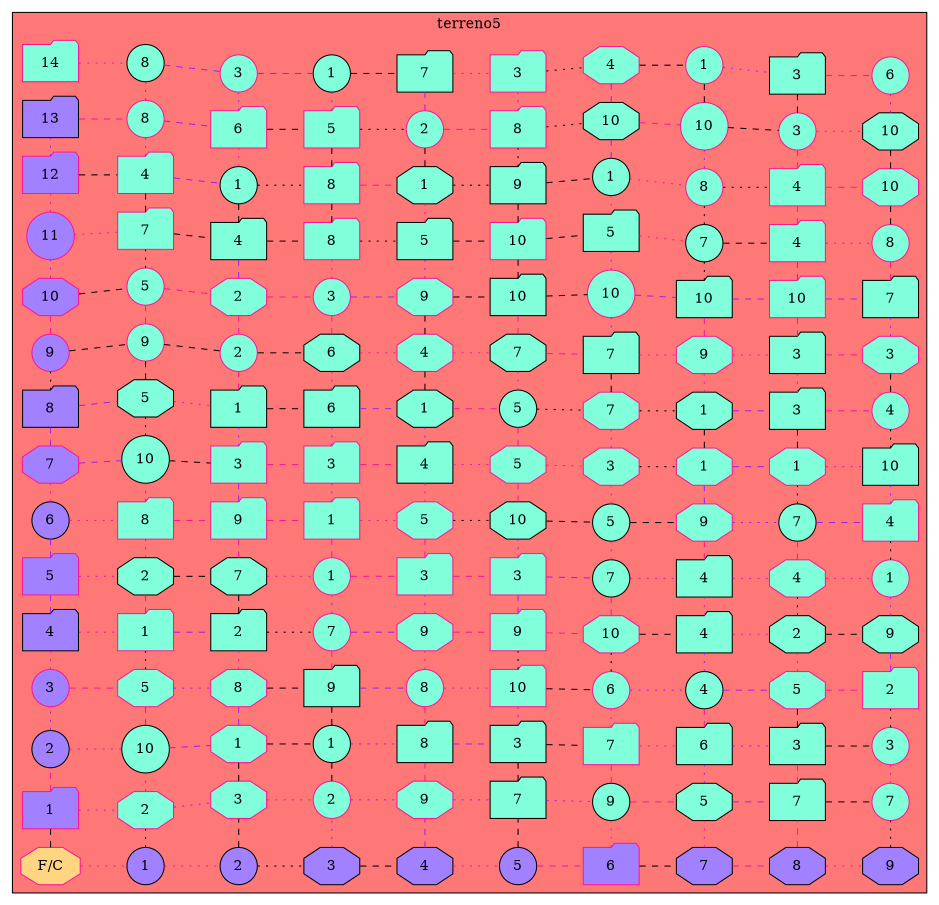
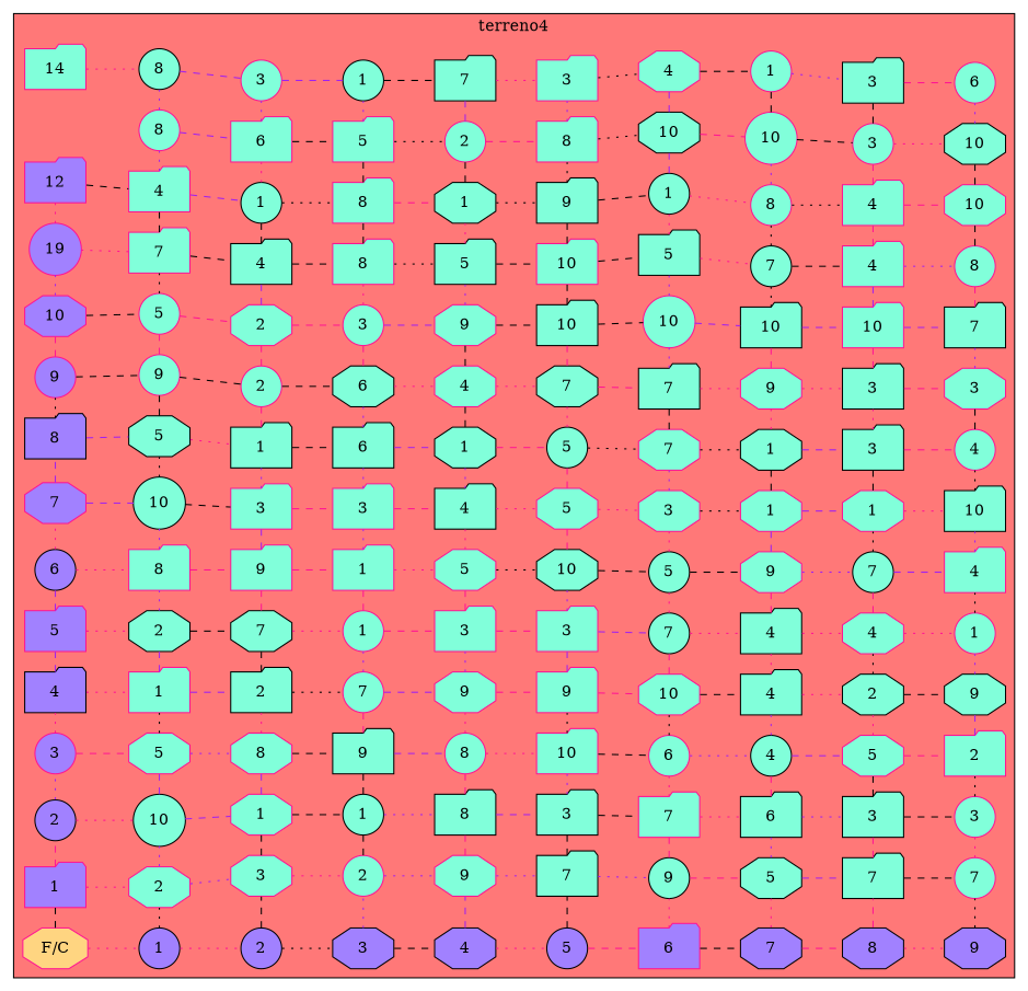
  graph {
    rankdir=LR
    node [color=deeppink fillcolor="#81FFDA" shape=folder style=filled group=2]
    edge [color=deeppink style=dashed]
    n1 [fillcolor="#FFD581" label="F/C" shape=octagon group=""]
    n2 [fillcolor="#A181FF" label=1]
    n3 [color=black fillcolor="#A181FF" group=3 label=2 shape=circle]
    n4 [fillcolor="#A181FF" group=4 label=3 shape=circle]
    n5 [color=black fillcolor="#A181FF" group=5 label=4]
    n6 [fillcolor="#A181FF" group=6 label=5]
    n7 [color=black fillcolor="#A181FF" group=7 label=6 shape=circle]
    n8 [fillcolor="#A181FF" group=8 label=7 shape=octagon]
    n9 [color=black fillcolor="#A181FF" group=9 label=8]
    n10 [fillcolor="#A181FF" group=10 label=9 shape=circle]
    n11 [fillcolor="#A181FF" group=11 label=10 shape=octagon]
-   n12 [fillcolor="#A181FF" group=12 label=11 shape=circle]
+   n12 [fillcolor="#A181FF" group=12 label=19 shape=circle]
    n13 [fillcolor="#A181FF" group=13 label=12]
-   n14 [color=black fillcolor="#A181FF" group=14 label=13]
    n15 [group=15 label=14]
    n16 [color=black fillcolor="#A181FF" group=1 label=1 shape=circle]
    n17 [label=2 shape=octagon]
    n18 [color=black label=10 shape=circle]
    n19 [label=5 shape=octagon]
    n20 [label=1]
    n21 [color=black label=2 shape=octagon]
    n22 [label=8]
    n23 [color=black label=10 shape=circle]
    n24 [color=black label=5 shape=octagon]
    n25 [label=9 shape=circle]
    n26 [label=5 shape=circle]
    n27 [label=7]
    n28 [label=4]
    n29 [label=8 shape=circle]
    n30 [color=black label=8 shape=circle]
    n31 [color=black fillcolor="#A181FF" group=1 label=2 shape=circle]
    n32 [group=3 label=3 shape=octagon]
    n33 [group=3 label=1 shape=octagon]
    n34 [group=3 label=8 shape=octagon]
    n35 [color=black group=3 label=2]
    n36 [color=black group=3 label=7 shape=octagon]
    n37 [group=3 label=9]
    n38 [group=3 label=3]
    n39 [color=black group=3 label=1]
    n40 [group=3 label=2 shape=circle]
    n41 [group=3 label=2 shape=octagon]
    n42 [color=black group=3 label=4]
    n43 [color=black group=3 label=1 shape=circle]
    n44 [group=3 label=6]
    n45 [group=3 label=3 shape=circle]
    n46 [color=black fillcolor="#A181FF" group=1 label=3 shape=octagon]
    n47 [group=4 label=2 shape=circle]
    n48 [color=black group=4 label=1 shape=circle]
    n49 [color=black group=4 label=9]
    n50 [group=4 label=7 shape=circle]
    n51 [group=4 label=1 shape=circle]
    n52 [group=4 label=1]
    n53 [group=4 label=3]
    n54 [color=black group=4 label=6]
    n55 [color=black group=4 label=6 shape=octagon]
    n56 [group=4 label=3 shape=circle]
    n57 [group=4 label=8]
    n58 [group=4 label=8]
    n59 [group=4 label=5]
    n60 [color=black group=4 label=1 shape=circle]
    n61 [color=black fillcolor="#A181FF" group=1 label=4 shape=octagon]
    n62 [group=5 label=9 shape=octagon]
    n63 [color=black group=5 label=8]
    n64 [group=5 label=8 shape=circle]
    n65 [group=5 label=9 shape=octagon]
    n66 [group=5 label=3]
    n67 [group=5 label=5 shape=octagon]
    n68 [color=black group=5 label=4]
    n69 [color=black group=5 label=1 shape=octagon]
    n70 [group=5 label=4 shape=octagon]
    n71 [group=5 label=9 shape=octagon]
    n72 [color=black group=5 label=5]
    n73 [color=black group=5 label=1 shape=octagon]
    n74 [group=5 label=2 shape=circle]
    n75 [color=black group=5 label=7]
    n76 [color=black fillcolor="#A181FF" group=1 label=5 shape=circle]
    n77 [color=black group=6 label=7]
    n78 [color=black group=6 label=3]
    n79 [group=6 label=10]
    n80 [group=6 label=9]
    n81 [group=6 label=3]
    n82 [color=black group=6 label=10 shape=octagon]
    n83 [group=6 label=5 shape=octagon]
    n84 [color=black group=6 label=5 shape=circle]
    n85 [color=black group=6 label=7 shape=octagon]
    n86 [color=black group=6 label=10]
    n87 [group=6 label=10]
    n88 [color=black group=6 label=9]
    n89 [group=6 label=8]
    n90 [group=6 label=3]
    n91 [fillcolor="#A181FF" group=1 label=6]
    n92 [color=black group=7 label=9 shape=circle]
    n93 [group=7 label=7]
    n94 [group=7 label=6 shape=circle]
    n95 [group=7 label=10 shape=octagon]
    n96 [color=black group=7 label=7 shape=circle]
    n97 [color=black group=7 label=5 shape=circle]
    n98 [group=7 label=3 shape=octagon]
    n99 [group=7 label=7 shape=octagon]
    n100 [color=black group=7 label=7]
    n101 [group=7 label=10 shape=circle]
    n102 [color=black group=7 label=5]
    n103 [color=black group=7 label=1 shape=circle]
    n104 [color=black group=7 label=10 shape=octagon]
    n105 [group=7 label=4 shape=octagon]
    n106 [color=black fillcolor="#A181FF" group=1 label=7 shape=octagon]
    n107 [color=black group=8 label=5 shape=octagon]
    n108 [color=black group=8 label=6]
    n109 [color=black group=8 label=4 shape=circle]
    n110 [color=black group=8 label=4]
    n111 [color=black group=8 label=4]
    n112 [group=8 label=9 shape=octagon]
    n113 [group=8 label=1 shape=octagon]
    n114 [color=black group=8 label=1 shape=octagon]
    n115 [group=8 label=9 shape=octagon]
    n116 [color=black group=8 label=10]
    n117 [color=black group=8 label=7 shape=circle]
    n118 [group=8 label=8 shape=circle]
    n119 [group=8 label=10 shape=circle]
    n120 [group=8 label=1 shape=circle]
    n121 [color=black fillcolor="#A181FF" group=1 label=8 shape=octagon]
    n122 [color=black group=9 label=7]
    n123 [color=black group=9 label=3]
    n124 [group=9 label=5 shape=octagon]
    n125 [color=black group=9 label=2 shape=octagon]
    n126 [group=9 label=4 shape=octagon]
    n127 [color=black group=9 label=7 shape=circle]
    n128 [group=9 label=1 shape=octagon]
    n129 [color=black group=9 label=3]
    n130 [color=black group=9 label=3]
    n131 [group=9 label=10]
    n132 [group=9 label=4]
    n133 [group=9 label=4]
    n134 [group=9 label=3 shape=circle]
    n135 [color=black group=9 label=3]
    n136 [color=black fillcolor="#A181FF" group=1 label=9 shape=octagon]
    n137 [group=10 label=7 shape=circle]
    n138 [group=10 label=3 shape=circle]
    n139 [group=10 label=2]
    n140 [color=black group=10 label=9 shape=octagon]
    n141 [group=10 label=1 shape=circle]
    n142 [group=10 label=4]
    n143 [color=black group=10 label=10]
    n144 [group=10 label=4 shape=circle]
    n145 [group=10 label=3 shape=octagon]
    n146 [color=black group=10 label=7]
    n147 [group=10 label=8 shape=circle]
    n148 [group=10 label=10 shape=octagon]
    n149 [color=black group=10 label=10 shape=octagon]
    n150 [group=10 label=6 shape=circle]
    subgraph cluster_1 {
      bgcolor="#FF7878"
-     label=" terreno5 "
+     label=" terreno4 "
      subgraph sub_2 {
        bgcolor="#FF7878"
        label=" terreno5 "
        rank=same
        n1
        n2
        n3
        n4
        n5
        n6
        n7
        n8
        n9
        n10
        n11
        n12
        n13
-       n14
        n15
      }
      subgraph sub_3 {
        bgcolor="#FF7878"
        label=" terreno5 "
        rank=same
        n16
        n17
        n18
        n19
        n20
        n21
        n22
        n23
        n24
        n25
        n26
        n27
        n28
        n29
        n30
      }
      subgraph sub_4 {
        bgcolor="#FF7878"
        label=" terreno5 "
        rank=same
        n31
        n32
        n33
        n34
        n35
        n36
        n37
        n38
        n39
        n40
        n41
        n42
        n43
        n44
        n45
      }
      subgraph sub_5 {
        bgcolor="#FF7878"
        label=" terreno5 "
        rank=same
        n46
        n47
        n48
        n49
        n50
        n51
        n52
        n53
        n54
        n55
        n56
        n57
        n58
        n59
        n60
      }
      subgraph sub_6 {
        bgcolor="#FF7878"
        label=" terreno5 "
        rank=same
        n61
        n62
        n63
        n64
        n65
        n66
        n67
        n68
        n69
        n70
        n71
        n72
        n73
        n74
        n75
      }
      subgraph sub_7 {
        bgcolor="#FF7878"
        label=" terreno5 "
        rank=same
        n76
        n77
        n78
        n79
        n80
        n81
        n82
        n83
        n84
        n85
        n86
        n87
        n88
        n89
        n90
      }
      subgraph sub_8 {
        bgcolor="#FF7878"
        label=" terreno5 "
        rank=same
        n91
        n92
        n93
        n94
        n95
        n96
        n97
        n98
        n99
        n100
        n101
        n102
        n103
        n104
        n105
      }
      subgraph sub_9 {
        bgcolor="#FF7878"
        label=" terreno5 "
        rank=same
        n106
        n107
        n108
        n109
        n110
        n111
        n112
        n113
        n114
        n115
        n116
        n117
        n118
        n119
        n120
      }
      subgraph sub_10 {
        bgcolor="#FF7878"
        label=" terreno5 "
        rank=same
        n121
        n122
        n123
        n124
        n125
        n126
        n127
        n128
        n129
        n130
        n131
        n132
        n133
        n134
        n135
      }
      subgraph sub_11 {
        bgcolor="#FF7878"
        label=" terreno5 "
        rank=same
        n136
        n137
        n138
        n139
        n140
        n141
        n142
        n143
        n144
        n145
        n146
        n147
        n148
        n149
        n150
      }
    }
    n1 -- n2 [color=black]
    n1 -- n16 [style=dotted]
    n2 -- n3
    n2 -- n17 [style=dotted]
    n3 -- n4 [color=purple style=dotted]
    n3 -- n18 [style=dotted]
    n4 -- n5 [style=dotted]
    n4 -- n19
    n5 -- n6 [color=purple]
    n5 -- n20 [style=dotted]
    n6 -- n7 [color=purple]
    n6 -- n21 [style=dotted]
    n7 -- n8 [style=dotted]
    n7 -- n22 [style=dotted]
    n8 -- n9 [color=purple]
    n8 -- n23 [color=purple]
    n9 -- n10 [color=black style=dotted]
    n9 -- n24 [color=purple]
    n10 -- n11
    n10 -- n25 [color=black]
    n11 -- n12 [color=purple style=dotted]
    n11 -- n26 [color=black]
    n12 -- n13 [style=dotted]
    n12 -- n27 [style=dotted]
-   n13 -- n14 [color=purple style=dotted]
    n13 -- n28 [color=black]
-   n14 -- n29
    n15 -- n30 [style=dotted]
    n16 -- n17 [color=black style=dotted]
    n16 -- n31 [style=dotted]
    n17 -- n18 [color=purple style=dotted]
    n17 -- n32 [color=purple style=dotted]
    n18 -- n19 [color=purple]
    n18 -- n33 [color=purple]
    n19 -- n20 [color=black style=dotted]
    n19 -- n34 [color=purple style=dotted]
    n20 -- n21 [color=purple]
    n20 -- n35 [color=purple]
    n21 -- n22 [color=purple style=dotted]
    n21 -- n36 [color=black]
    n22 -- n23 [color=purple style=dotted]
    n22 -- n37
    n23 -- n24 [color=black style=dotted]
    n23 -- n38 [color=black]
    n24 -- n25 [color=black]
    n24 -- n39 [style=dotted]
    n25 -- n26
    n25 -- n40 [color=black]
    n26 -- n27 [color=black style=dotted]
    n26 -- n41
    n27 -- n28 [color=black]
    n27 -- n42 [color=black]
    n28 -- n29 [color=purple style=dotted]
    n28 -- n43 [color=purple]
    n29 -- n30 [color=purple style=dotted]
    n29 -- n44 [color=purple]
    n30 -- n45 [color=purple]
    n31 -- n32 [color=black]
    n31 -- n46 [color=black style=dotted]
    n32 -- n33 [color=black]
    n32 -- n47 [style=dotted]
    n33 -- n34 [color=purple]
    n33 -- n48 [color=black]
    n34 -- n35 [style=dotted]
    n34 -- n49 [color=black]
    n35 -- n36 [color=black]
    n35 -- n50 [color=black style=dotted]
    n36 -- n37
    n36 -- n51 [style=dotted]
    n37 -- n38 [color=purple]
    n37 -- n52
    n38 -- n39 [color=purple style=dotted]
    n38 -- n53
    n39 -- n40
    n39 -- n54 [color=black]
    n40 -- n41
    n40 -- n55 [color=black]
    n41 -- n42 [color=purple]
    n41 -- n56
    n42 -- n43 [color=black]
    n42 -- n57 [color=black]
    n43 -- n44 [style=dotted]
    n43 -- n58 [color=black style=dotted]
    n44 -- n45 [color=purple style=dotted]
    n44 -- n59 [color=black]
    n45 -- n60 [color=purple]
    n46 -- n47 [color=purple style=dotted]
    n46 -- n61 [color=black]
    n47 -- n48 [color=black]
    n47 -- n62 [color=purple style=dotted]
    n48 -- n49 [color=black]
    n48 -- n63 [color=purple style=dotted]
    n49 -- n50
    n49 -- n64 [color=purple]
    n50 -- n51 [color=purple style=dotted]
    n50 -- n65 [color=purple]
    n51 -- n52
    n51 -- n66
    n52 -- n53 [color=purple style=dotted]
    n52 -- n67 [style=dotted]
    n53 -- n54 [color=purple style=dotted]
    n53 -- n68
    n54 -- n55 [color=purple style=dotted]
    n54 -- n69 [color=purple]
    n55 -- n56
    n55 -- n70 [style=dotted]
    n56 -- n57 [style=dotted]
    n56 -- n71 [color=purple]
    n57 -- n58 [color=black]
    n57 -- n72 [color=black style=dotted]
    n58 -- n59 [color=black]
    n58 -- n73
    n59 -- n60 [color=purple style=dotted]
    n59 -- n74 [color=black style=dotted]
    n60 -- n75 [color=black]
    n61 -- n62 [color=purple]
    n61 -- n76 [style=dotted]
    n62 -- n63
    n62 -- n77 [color=purple style=dotted]
    n63 -- n64
    n63 -- n78 [color=purple]
    n64 -- n65 [style=dotted]
    n64 -- n79 [style=dotted]
    n65 -- n66 [color=purple style=dotted]
    n65 -- n80
    n66 -- n67
    n66 -- n81
    n67 -- n68 [style=dotted]
    n67 -- n82 [color=black style=dotted]
    n68 -- n69 [color=purple style=dotted]
    n68 -- n83 [style=dotted]
    n69 -- n70 [color=black]
    n69 -- n84
    n70 -- n71 [color=black]
    n70 -- n85 [style=dotted]
    n71 -- n72 [color=purple style=dotted]
    n71 -- n86 [color=black]
    n72 -- n73 [style=dotted]
    n72 -- n87 [color=black]
    n73 -- n74 [color=black]
    n73 -- n88 [color=black style=dotted]
    n74 -- n75 [color=purple]
    n74 -- n89
    n75 -- n90 [style=dotted]
    n76 -- n77 [color=black]
    n76 -- n91
    n77 -- n78 [color=black]
    n77 -- n92 [color=purple style=dotted]
    n78 -- n79 [color=purple style=dotted]
    n78 -- n93 [color=black]
    n79 -- n80 [color=black style=dotted]
    n79 -- n94 [color=black]
    n80 -- n81 [color=purple]
    n80 -- n95
    n81 -- n82 [color=purple style=dotted]
    n81 -- n96 [color=purple]
    n82 -- n83
    n82 -- n97 [color=black]
    n83 -- n84
    n83 -- n98 [style=dotted]
    n84 -- n85 [style=dotted]
    n84 -- n99 [color=black style=dotted]
    n85 -- n86
    n85 -- n100
    n86 -- n87 [color=black]
    n86 -- n101 [color=black]
    n87 -- n88 [color=black]
    n87 -- n102 [color=black]
    n88 -- n89 [color=black style=dotted]
    n88 -- n103 [color=black]
    n89 -- n90 [color=purple style=dotted]
    n89 -- n104 [color=black style=dotted]
    n90 -- n105 [color=black style=dotted]
    n91 -- n92 [style=dotted]
    n91 -- n106 [color=black]
    n92 -- n93
    n92 -- n107
    n93 -- n94 [style=dotted]
    n93 -- n108 [style=dotted]
    n94 -- n95 [color=black style=dotted]
    n94 -- n109 [color=purple style=dotted]
    n95 -- n96
    n95 -- n110 [color=black]
    n96 -- n97 [style=dotted]
    n96 -- n111 [style=dotted]
    n97 -- n98 [style=dotted]
    n97 -- n112 [color=black]
    n98 -- n99 [color=purple style=dotted]
    n98 -- n113 [color=black style=dotted]
    n99 -- n100 [color=black]
    n99 -- n114 [color=black style=dotted]
    n100 -- n101 [color=purple style=dotted]
    n100 -- n115 [style=dotted]
    n101 -- n102 [color=purple style=dotted]
    n101 -- n116 [color=purple]
    n102 -- n103 [style=dotted]
    n102 -- n117 [style=dotted]
    n103 -- n104 [color=purple]
    n103 -- n118 [style=dotted]
    n104 -- n105 [color=purple]
    n104 -- n119
    n105 -- n120 [color=black]
    n106 -- n107 [style=dotted]
    n106 -- n121
    n107 -- n108 [color=purple style=dotted]
    n107 -- n122 [color=purple]
    n108 -- n109
    n108 -- n123 [color=purple style=dotted]
    n109 -- n110 [color=purple style=dotted]
    n109 -- n124 [color=purple]
    n110 -- n111 [style=dotted]
    n110 -- n125 [style=dotted]
    n111 -- n112
    n111 -- n126 [style=dotted]
    n112 -- n113 [color=purple]
    n112 -- n127 [color=purple style=dotted]
    n113 -- n114 [color=black]
    n113 -- n128 [color=purple]
    n114 -- n115 [style=dotted]
    n114 -- n129 [color=purple]
    n115 -- n116
    n115 -- n130 [style=dotted]
    n116 -- n117 [color=black style=dotted]
    n116 -- n131 [color=purple]
    n117 -- n118 [color=black style=dotted]
    n117 -- n132 [color=black]
    n118 -- n119 [color=purple style=dotted]
    n118 -- n133 [color=black style=dotted]
    n119 -- n120 [color=black]
    n119 -- n134 [color=black]
    n120 -- n135 [color=purple style=dotted]
    n121 -- n122
    n121 -- n136 [style=dotted]
    n122 -- n123
    n122 -- n137 [color=black]
    n123 -- n124 [color=black]
    n123 -- n138 [color=black]
    n124 -- n125 [style=dotted]
    n124 -- n139
    n125 -- n126 [color=black style=dotted]
    n125 -- n140 [color=black]
    n126 -- n127
    n126 -- n141 [style=dotted]
    n127 -- n128 [color=black style=dotted]
    n127 -- n142 [color=purple]
    n128 -- n129 [color=black]
    n128 -- n143 [style=dotted]
    n129 -- n130 [style=dotted]
    n129 -- n144
    n130 -- n131
    n130 -- n145
    n131 -- n132 [color=purple]
    n131 -- n146 [color=purple]
    n132 -- n133
    n132 -- n147 [color=purple style=dotted]
    n133 -- n134
    n133 -- n148
    n134 -- n135 [color=black]
    n134 -- n149 [style=dotted]
    n135 -- n150
    n136 -- n137 [color=black style=dotted]
    n137 -- n138 [style=dotted]
    n138 -- n139 [color=black style=dotted]
    n139 -- n140 [color=purple]
    n140 -- n141 [color=purple style=dotted]
    n141 -- n142 [color=black style=dotted]
    n142 -- n143 [color=purple style=dotted]
    n143 -- n144 [color=black style=dotted]
    n144 -- n145 [color=black]
    n145 -- n146 [color=purple style=dotted]
    n146 -- n147
    n147 -- n148 [color=black]
    n148 -- n149 [color=black]
    n149 -- n150 [color=purple style=dotted]
  }
